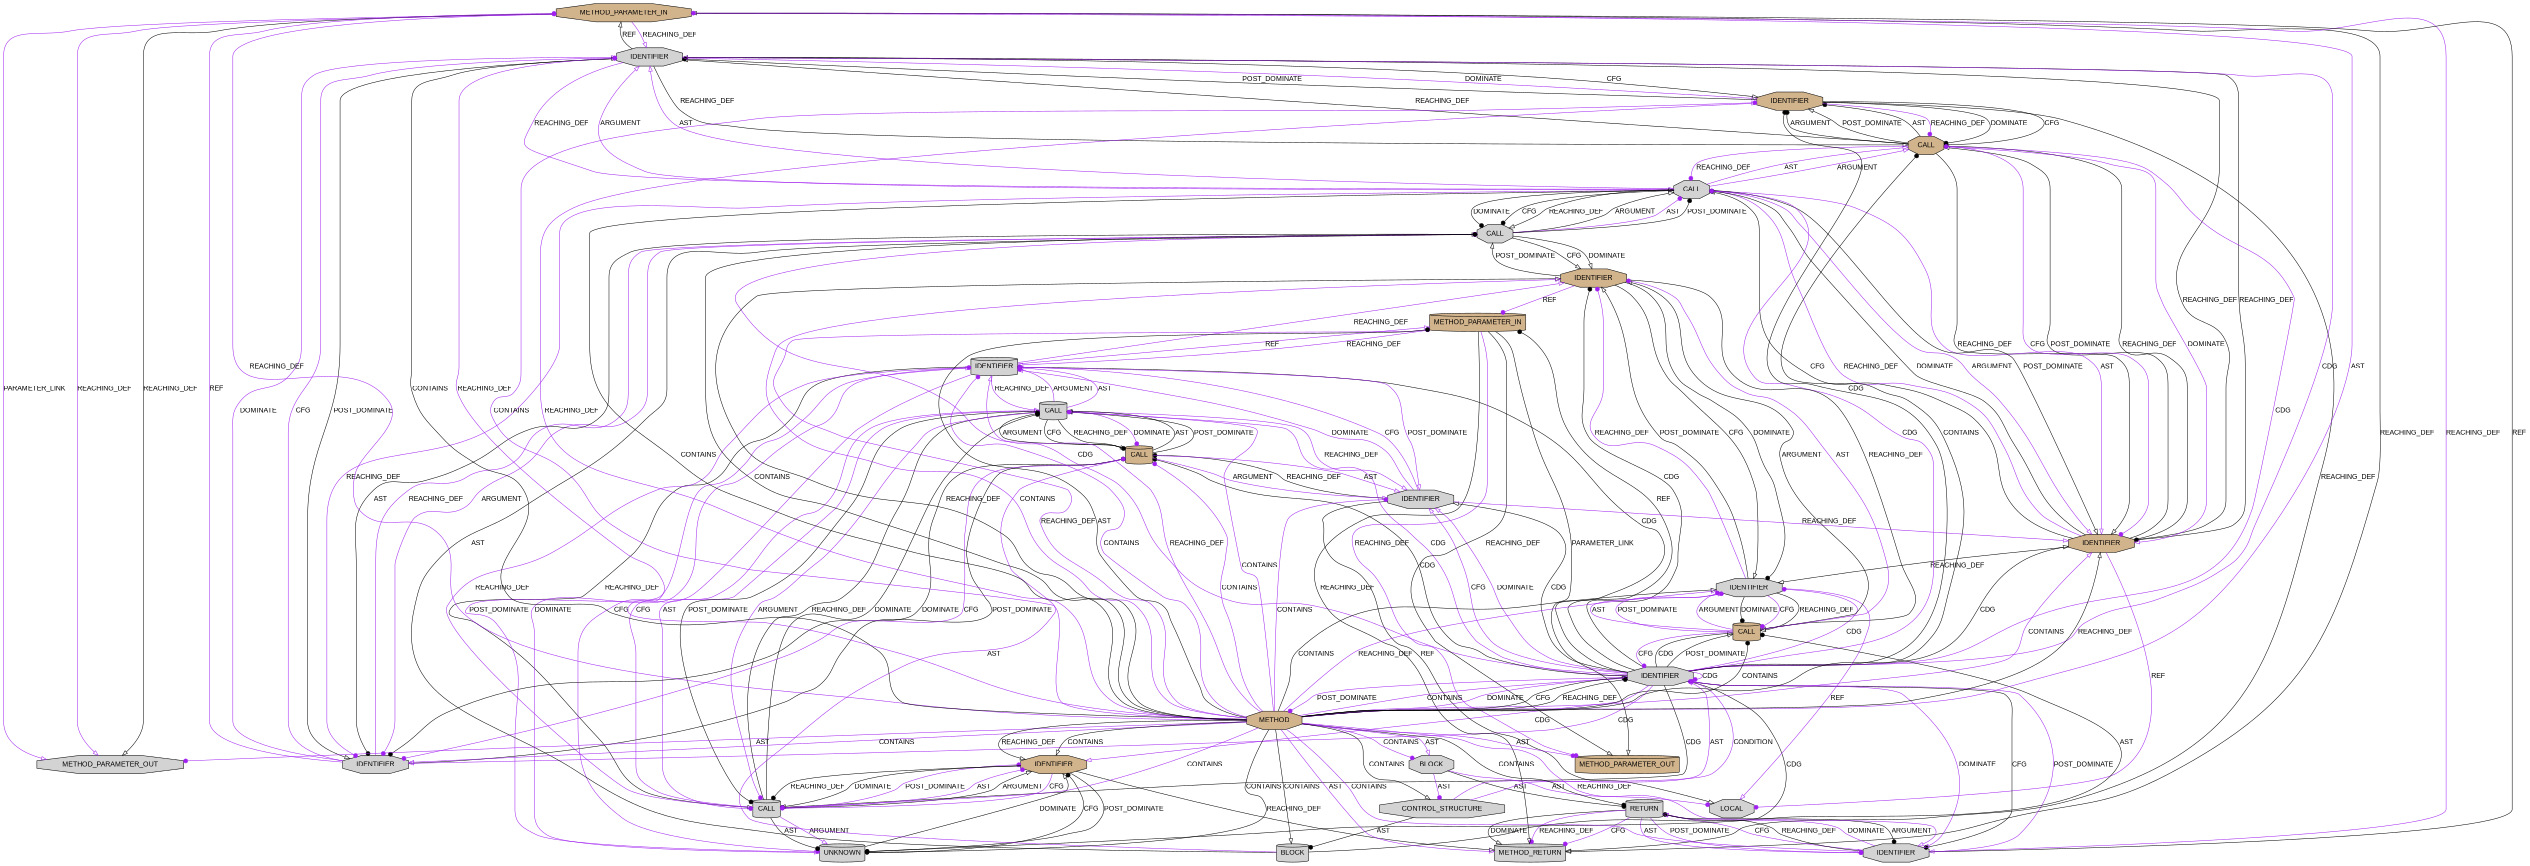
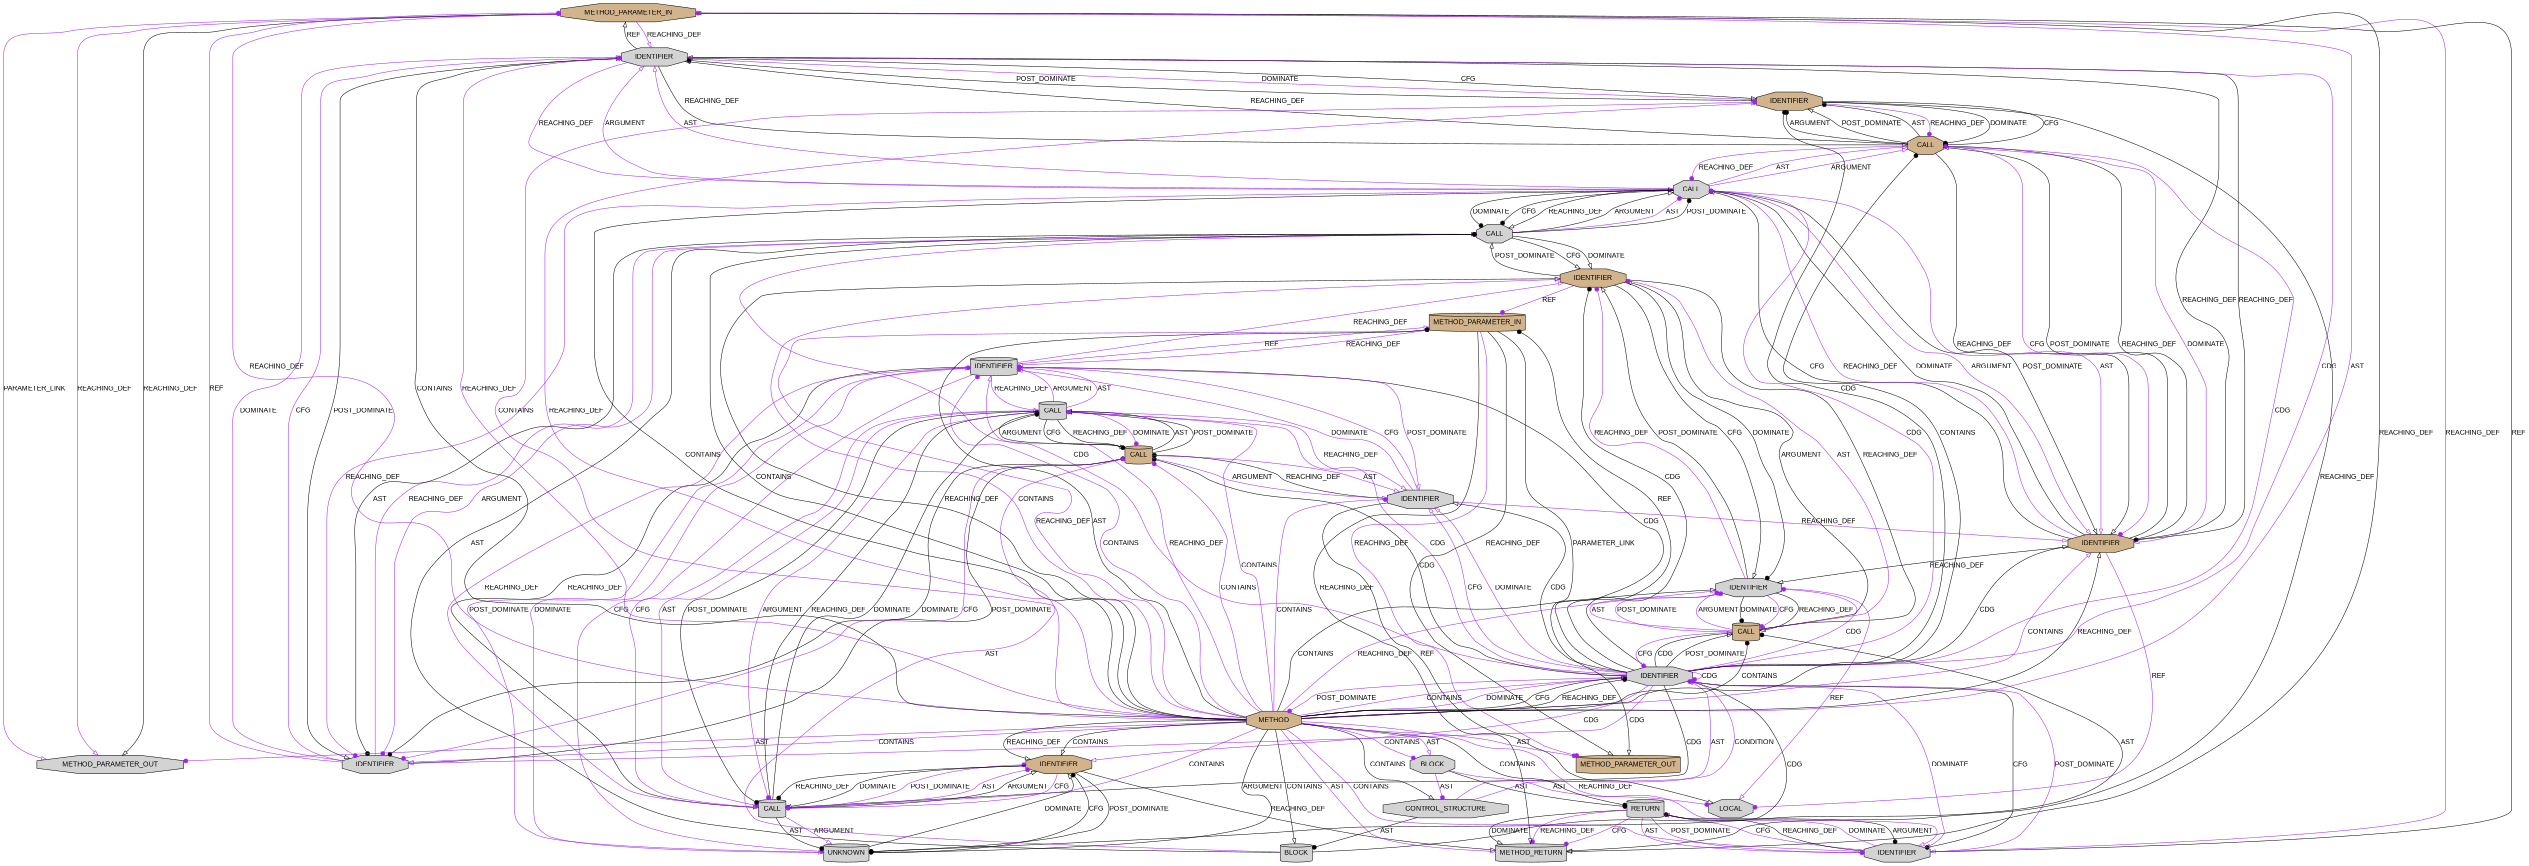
  digraph {
    fontname="Liberation Sans"
    node [CODE=crc COLUMN_NUMBER=3 LINE_NUMBER=3211 ORDER=1 TYPE_FULL_NAME=int fillcolor=lightgrey fontname="Liberation Sans" shape=octagon style=filled ARGUMENT_INDEX=-1]
    edge [arrowhead=onormal color=purple fontname="Liberation Sans"]
    n1 [CODE="u32 crc" COLUMN_NUMBER=25 EVALUATION_STRATEGY=BY_VALUE INDEX=1 IS_VARIADIC=false LINE_NUMBER=3205 NAME=crc TYPE_FULL_NAME=u32 fillcolor=tan label=METHOD_PARAMETER_IN ARGUMENT_INDEX=""]
    n2 [CODE="u32 crc" COLUMN_NUMBER=25 EVALUATION_STRATEGY=BY_VALUE INDEX=1 IS_VARIADIC=false LINE_NUMBER=3205 NAME=crc TYPE_FULL_NAME=u32 label=METHOD_PARAMETER_OUT ARGUMENT_INDEX=""]
    n3 [ARGUMENT_INDEX=1 COLUMN_NUMBER=16 NAME=crc TYPE_FULL_NAME=u32 label=IDENTIFIER]
    n4 [CODE=RET COLUMN_NUMBER=1 EVALUATION_STRATEGY=BY_VALUE LINE_NUMBER=3205 ORDER=4 TYPE_FULL_NAME=u32 label=METHOD_RETURN shape=cylinder ARGUMENT_INDEX=""]
    n5 [COLUMN_NUMBER=9 LINE_NUMBER=3215 NAME=crc TYPE_FULL_NAME=u32 label=IDENTIFIER]
    n6 [ARGUMENT_INDEX=3 CODE=len COLUMN_NUMBER=51 NAME=len ORDER=3 fillcolor=tan label=IDENTIFIER]
    n7 [ARGUMENT_INDEX=2 CODE="page_address(ceph_zero_page)" COLUMN_NUMBER=21 DISPATCH_TYPE=STATIC_DISPATCH METHOD_FULL_NAME=page_address NAME=page_address ORDER=2 TYPE_FULL_NAME="<empty>" fillcolor=tan label=CALL]
    n8 [ARGUMENT_INDEX=2 CODE="crc32c(crc, page_address(ceph_zero_page), len)" COLUMN_NUMBER=9 DISPATCH_TYPE=STATIC_DISPATCH METHOD_FULL_NAME=crc32c NAME=crc32c ORDER=2 TYPE_FULL_NAME="<empty>" label=CALL]
    n9 [ARGUMENT_INDEX=1 NAME=crc TYPE_FULL_NAME=u32 label=IDENTIFIER]
    n10 [ARGUMENT_INDEX=1 CODE=ceph_zero_page COLUMN_NUMBER=34 NAME=ceph_zero_page TYPE_FULL_NAME=ANY fillcolor=tan label=IDENTIFIER]
    n11 [CODE="return crc;" COLUMN_NUMBER=2 LINE_NUMBER=3215 ORDER=3 label=RETURN shape=cylinder TYPE_FULL_NAME=""]
    n12 [CODE=zero_len COLUMN_NUMBER=9 LINE_NUMBER=3209 NAME=zero_len label=IDENTIFIER]
    n13 [ARGUMENT_INDEX=1 CODE=zero_len COLUMN_NUMBER=13 LINE_NUMBER=3210 NAME=zero_len label=IDENTIFIER shape=cylinder]
    n14 [CODE="int zero_len" COLUMN_NUMBER=34 EVALUATION_STRATEGY=BY_VALUE INDEX=2 IS_VARIADIC=false LINE_NUMBER=3205 NAME=zero_len ORDER=2 fillcolor=tan label=METHOD_PARAMETER_IN shape=cylinder ARGUMENT_INDEX=""]
    n15 [ARGUMENT_INDEX=1 CODE=zero_len LINE_NUMBER=3212 NAME=zero_len fillcolor=tan label=IDENTIFIER]
    n16 [ARGUMENT_INDEX=2 CODE="(int)PAGE_SIZE" COLUMN_NUMBER=23 DISPATCH_TYPE=STATIC_DISPATCH LINE_NUMBER=3210 METHOD_FULL_NAME="<operator>.cast" NAME="<operator>.cast" ORDER=2 TYPE_FULL_NAME="<empty>" label=CALL shape=cylinder]
    n17 [ARGUMENT_INDEX=1 CODE=int COLUMN_NUMBER=24 CONTAINED_REF="<empty>" LINE_NUMBER=3210 PARSER_TYPE_NAME=CASTTypeId TYPE_FULL_NAME="<empty>" label=UNKNOWN shape=cylinder]
    n18 [ARGUMENT_INDEX=1 CODE=len LINE_NUMBER=3210 NAME=len label=IDENTIFIER]
    n19 [ARGUMENT_INDEX=2 CODE="min(zero_len, (int)PAGE_SIZE)" COLUMN_NUMBER=9 DISPATCH_TYPE=STATIC_DISPATCH LINE_NUMBER=3210 METHOD_FULL_NAME=min NAME=min ORDER=2 TYPE_FULL_NAME="<empty>" label=CALL shape=cylinder]
    n20 [CODE="int zero_len" COLUMN_NUMBER=34 EVALUATION_STRATEGY=BY_VALUE INDEX=2 IS_VARIADIC=false LINE_NUMBER=3205 NAME=zero_len ORDER=2 fillcolor=tan label=METHOD_PARAMETER_OUT shape=cylinder ARGUMENT_INDEX=""]
    n21 [ARGUMENT_INDEX=2 CODE=len COLUMN_NUMBER=15 LINE_NUMBER=3212 NAME=len ORDER=2 label=IDENTIFIER]
    n22 [CODE="zero_len -= len" DISPATCH_TYPE=STATIC_DISPATCH LINE_NUMBER=3212 METHOD_FULL_NAME="<operator>.assignmentMinus" NAME="<operator>.assignmentMinus" ORDER=3 TYPE_FULL_NAME="<empty>" fillcolor=tan label=CALL shape=cylinder]
    n23 [CODE="crc = crc32c(crc, page_address(ceph_zero_page), len)" DISPATCH_TYPE=STATIC_DISPATCH METHOD_FULL_NAME="<operator>.assignment" NAME="<operator>.assignment" ORDER=2 TYPE_FULL_NAME="<empty>" label=CALL]
    n24 [ARGUMENT_INDEX=2 CODE=PAGE_SIZE COLUMN_NUMBER=28 LINE_NUMBER=3210 NAME=PAGE_SIZE ORDER=2 TYPE_FULL_NAME=ANY fillcolor=tan label=IDENTIFIER]
    n25 [CODE="int len" COLUMN_NUMBER=6 LINE_NUMBER=3207 NAME=len label=LOCAL ARGUMENT_INDEX=""]
    n26 [CODE="len = min(zero_len, (int)PAGE_SIZE)" DISPATCH_TYPE=STATIC_DISPATCH LINE_NUMBER=3210 METHOD_FULL_NAME="<operator>.assignment" NAME="<operator>.assignment" TYPE_FULL_NAME="<empty>" fillcolor=tan label=CALL shape=cylinder]
    n27 [CODE="{\n		len = min(zero_len, (int)PAGE_SIZE);\n		crc = crc32c(crc, page_address(ceph_zero_page), len);\n		zero_len -= len;\n	}" COLUMN_NUMBER=19 LINE_NUMBER=3209 ORDER=2 TYPE_FULL_NAME=void label=BLOCK shape=cylinder]
    n28 [CODE="{\n	int len;\n\n	while (zero_len) {\n		len = min(zero_len, (int)PAGE_SIZE);\n		crc = crc32c(crc, page_address(ceph_zero_page), len);\n		zero_len -= len;\n	}\n\n	return crc;\n}" COLUMN_NUMBER=1 LINE_NUMBER=3206 ORDER=3 TYPE_FULL_NAME=void label=BLOCK]
    n29 [CODE="while (zero_len)" COLUMN_NUMBER=2 CONTROL_STRUCTURE_TYPE=WHILE LINE_NUMBER=3209 ORDER=2 PARSER_TYPE_NAME="<empty>" label=CONTROL_STRUCTURE TYPE_FULL_NAME=""]
    n30 [AST_PARENT_FULL_NAME="messenger_v2.c:<global>" AST_PARENT_TYPE=TYPE_DECL CODE="static u32 crc32c_zeros(u32 crc, int zero_len)\n{\n	int len;\n\n	while (zero_len) {\n		len = min(zero_len, (int)PAGE_SIZE);\n		crc = crc32c(crc, page_address(ceph_zero_page), len);\n		zero_len -= len;\n	}\n\n	return crc;\n}" COLUMN_NUMBER=1 COLUMN_NUMBER_END=1 FILENAME="messenger_v2.c" FULL_NAME=crc32c_zeros IS_EXTERNAL=false LINE_NUMBER=3205 LINE_NUMBER_END=3216 NAME=crc32c_zeros ORDER=120 SIGNATURE="u32 crc32c_zeros (u32,int)" fillcolor=tan label=METHOD TYPE_FULL_NAME="" ARGUMENT_INDEX=""]
    n1 -> n2 [label=PARAMETER_LINK]
    n1 -> n2 [VARIABLE=crc label=REACHING_DEF]
    n1 -> n2 [VARIABLE=crc color=black label=REACHING_DEF]
    n1 -> n3 [VARIABLE=crc label=REACHING_DEF]
    n1 -> n4 [VARIABLE=crc color=black label=REACHING_DEF]
    n1 -> n5 [VARIABLE=crc label=REACHING_DEF]
    n3 -> n1 [color=black label=REF]
    n3 -> n6 [VARIABLE=crc arrowhead=dot color=black label=REACHING_DEF]
    n3 -> n7 [VARIABLE=crc color=black label=REACHING_DEF]
    n3 -> n8 [VARIABLE=crc label=REACHING_DEF]
    n3 -> n9 [color=black label=POST_DOMINATE]
    n3 -> n10 [label=DOMINATE]
    n3 -> n10 [color=black label=CFG]
    n5 -> n1 [color=black label=REF]
    n5 -> n11 [label=CFG]
    n5 -> n11 [VARIABLE=crc arrowhead=dot color=black label=REACHING_DEF]
    n5 -> n11 [label=DOMINATE]
    n5 -> n12 [arrowhead=dot label=POST_DOMINATE]
    n6 -> n3 [VARIABLE=len color=black label=REACHING_DEF]
    n6 -> n7 [color=black label=POST_DOMINATE]
    n6 -> n7 [VARIABLE=len arrowhead=dot color=black label=REACHING_DEF]
    n6 -> n8 [color=black label=CFG]
    n6 -> n8 [VARIABLE=len arrowhead=dot label=REACHING_DEF]
    n6 -> n8 [arrowhead=dot color=black label=DOMINATE]
    n6 -> n21 [VARIABLE=len color=black label=REACHING_DEF]
    n6 -> n25 [arrowhead=dot label=REF]
    n7 -> n3 [VARIABLE="page_address(ceph_zero_page)" color=black label=REACHING_DEF]
    n7 -> n6 [label=DOMINATE]
    n7 -> n6 [VARIABLE="page_address(ceph_zero_page)" color=black label=REACHING_DEF]
    n7 -> n6 [arrowhead=dot label=CFG]
    n7 -> n8 [VARIABLE="page_address(ceph_zero_page)" arrowhead=dot label=REACHING_DEF]
    n7 -> n10 [arrowhead=dot color=black label=ARGUMENT]
    n7 -> n10 [color=black label=POST_DOMINATE]
    n7 -> n10 [arrowhead=dot color=black label=AST]
    n8 -> n3 [label=ARGUMENT]
    n8 -> n3 [label=AST]
    n8 -> n6 [label=ARGUMENT]
    n8 -> n6 [label=AST]
    n8 -> n6 [color=black label=POST_DOMINATE]
    n8 -> n7 [label=AST]
    n8 -> n7 [label=ARGUMENT]
    n8 -> n9 [VARIABLE="crc32c(crc, page_address(ceph_zero_page), len)" arrowhead=dot label=REACHING_DEF]
    n8 -> n23 [arrowhead=dot color=black label=DOMINATE]
    n8 -> n23 [arrowhead=dot color=black label=CFG]
    n8 -> n23 [VARIABLE="crc32c(crc, page_address(ceph_zero_page), len)" color=black label=REACHING_DEF]
    n9 -> n1 [arrowhead=dot label=REF]
    n9 -> n3 [label=DOMINATE]
    n9 -> n3 [arrowhead=dot label=CFG]
    n9 -> n23 [VARIABLE=crc arrowhead=dot label=REACHING_DEF]
    n9 -> n26 [arrowhead=dot color=black label=POST_DOMINATE]
    n10 -> n3 [arrowhead=dot color=black label=POST_DOMINATE]
    n10 -> n4 [VARIABLE=ceph_zero_page color=black label=REACHING_DEF]
    n10 -> n7 [VARIABLE=ceph_zero_page arrowhead=dot label=REACHING_DEF]
    n10 -> n7 [arrowhead=dot color=black label=CFG]
    n10 -> n7 [arrowhead=dot color=black label=DOMINATE]
    n11 -> n4 [color=black label=DOMINATE]
    n11 -> n4 [VARIABLE="<RET>" arrowhead=dot label=REACHING_DEF]
    n11 -> n4 [arrowhead=dot label=CFG]
    n11 -> n5 [arrowhead=dot color=black label=ARGUMENT]
    n11 -> n5 [arrowhead=dot label=POST_DOMINATE]
    n11 -> n5 [arrowhead=dot label=AST]
    n12 -> n3 [label=CDG]
    n12 -> n5 [arrowhead=dot color=black label=CFG]
    n12 -> n5 [label=DOMINATE]
    n12 -> n6 [color=black label=CDG]
    n12 -> n7 [arrowhead=dot label=CDG]
    n12 -> n8 [arrowhead=dot label=CDG]
    n12 -> n9 [label=CDG]
    n12 -> n10 [arrowhead=dot color=black label=CDG]
    n12 -> n12 [arrowhead=dot label=CDG]
    n12 -> n13 [arrowhead=dot color=black label=CDG]
    n12 -> n14 [arrowhead=dot color=black label=REF]
    n12 -> n15 [arrowhead=dot color=black label=CDG]
    n12 -> n16 [arrowhead=dot color=black label=CDG]
    n12 -> n17 [arrowhead=dot color=black label=CDG]
    n12 -> n18 [label=CFG]
    n12 -> n18 [label=DOMINATE]
    n12 -> n18 [color=black label=CDG]
    n12 -> n19 [label=CDG]
    n12 -> n21 [arrowhead=dot label=CDG]
    n12 -> n22 [color=black label=CDG]
    n12 -> n22 [color=black label=POST_DOMINATE]
    n12 -> n23 [arrowhead=dot label=CDG]
    n12 -> n24 [label=CDG]
    n12 -> n26 [arrowhead=dot color=black label=CDG]
    n12 -> n30 [arrowhead=dot label=POST_DOMINATE]
    n13 -> n14 [label=REF]
    n13 -> n15 [VARIABLE=zero_len label=REACHING_DEF]
    n13 -> n16 [VARIABLE=zero_len color=black label=REACHING_DEF]
    n13 -> n17 [label=DOMINATE]
    n13 -> n17 [arrowhead=dot label=CFG]
    n13 -> n18 [label=POST_DOMINATE]
    n13 -> n19 [VARIABLE=zero_len label=REACHING_DEF]
    n14 -> n4 [VARIABLE=zero_len color=black label=REACHING_DEF]
    n14 -> n13 [VARIABLE=zero_len label=REACHING_DEF]
    n14 -> n20 [VARIABLE=zero_len arrowhead=dot label=REACHING_DEF]
    n14 -> n20 [VARIABLE=zero_len color=black label=REACHING_DEF]
    n14 -> n20 [color=black label=PARAMETER_LINK]
    n15 -> n14 [arrowhead=dot label=REF]
    n15 -> n21 [arrowhead=dot color=black label=DOMINATE]
    n15 -> n21 [color=black label=CFG]
    n15 -> n22 [VARIABLE=zero_len color=black label=REACHING_DEF]
    n15 -> n23 [color=black label=POST_DOMINATE]
    n16 -> n13 [VARIABLE="(int)PAGE_SIZE" arrowhead=dot label=REACHING_DEF]
    n16 -> n17 [label=ARGUMENT]
    n16 -> n17 [arrowhead=dot color=black label=AST]
    n16 -> n19 [VARIABLE="(int)PAGE_SIZE" arrowhead=dot color=black label=REACHING_DEF]
    n16 -> n19 [arrowhead=dot color=black label=DOMINATE]
    n16 -> n19 [label=CFG]
    n16 -> n24 [arrowhead=dot label=POST_DOMINATE]
    n16 -> n24 [arrowhead=dot label=AST]
    n16 -> n24 [color=black label=ARGUMENT]
    n17 -> n13 [label=POST_DOMINATE]
    n17 -> n24 [color=black label=DOMINATE]
    n17 -> n24 [arrowhead=dot color=black label=CFG]
    n18 -> n6 [VARIABLE=len label=REACHING_DEF]
    n18 -> n13 [label=DOMINATE]
    n18 -> n13 [arrowhead=dot label=CFG]
    n18 -> n25 [color=black label=REF]
    n18 -> n26 [VARIABLE=len arrowhead=dot color=black label=REACHING_DEF]
    n19 -> n13 [arrowhead=dot label=ARGUMENT]
    n19 -> n13 [label=AST]
    n19 -> n16 [arrowhead=dot label=AST]
    n19 -> n16 [arrowhead=dot color=black label=POST_DOMINATE]
    n19 -> n16 [arrowhead=dot label=ARGUMENT]
    n19 -> n18 [VARIABLE="min(zero_len, (int)PAGE_SIZE)" label=REACHING_DEF]
    n19 -> n26 [color=black label=CFG]
    n19 -> n26 [VARIABLE="min(zero_len, (int)PAGE_SIZE)" arrowhead=dot color=black label=REACHING_DEF]
    n19 -> n26 [arrowhead=dot label=DOMINATE]
    n21 -> n15 [VARIABLE=len arrowhead=dot label=REACHING_DEF]
    n21 -> n15 [color=black label=POST_DOMINATE]
    n21 -> n22 [arrowhead=dot color=black label=DOMINATE]
    n21 -> n22 [arrowhead=dot label=CFG]
    n21 -> n22 [VARIABLE=len color=black label=REACHING_DEF]
    n21 -> n25 [label=REF]
    n22 -> n12 [arrowhead=dot label=CFG]
    n22 -> n15 [color=black label=ARGUMENT]
    n22 -> n15 [arrowhead=dot label=AST]
    n22 -> n21 [arrowhead=dot label=AST]
    n22 -> n21 [label=POST_DOMINATE]
    n22 -> n21 [arrowhead=dot label=ARGUMENT]
    n23 -> n8 [color=black label=ARGUMENT]
    n23 -> n8 [arrowhead=dot label=AST]
    n23 -> n8 [arrowhead=dot color=black label=POST_DOMINATE]
    n23 -> n9 [arrowhead=dot label=ARGUMENT]
    n23 -> n9 [arrowhead=dot color=black label=AST]
    n23 -> n15 [color=black label=CFG]
    n23 -> n15 [color=black label=DOMINATE]
    n24 -> n4 [VARIABLE=PAGE_SIZE color=black label=REACHING_DEF]
    n24 -> n16 [arrowhead=dot label=CFG]
    n24 -> n16 [VARIABLE=PAGE_SIZE arrowhead=dot color=black label=REACHING_DEF]
    n24 -> n16 [color=black label=DOMINATE]
    n24 -> n17 [arrowhead=dot color=black label=POST_DOMINATE]
    n26 -> n9 [arrowhead=dot color=black label=DOMINATE]
    n26 -> n9 [arrowhead=dot label=CFG]
    n26 -> n18 [label=AST]
    n26 -> n18 [label=ARGUMENT]
    n26 -> n19 [color=black label=AST]
    n26 -> n19 [color=black label=POST_DOMINATE]
    n26 -> n19 [arrowhead=dot color=black label=ARGUMENT]
    n27 -> n22 [arrowhead=dot color=black label=AST]
    n27 -> n23 [color=black label=AST]
    n27 -> n26 [arrowhead=dot label=AST]
    n28 -> n11 [arrowhead=dot color=black label=AST]
    n28 -> n25 [arrowhead=dot label=AST]
    n28 -> n29 [arrowhead=dot label=AST]
    n29 -> n12 [label=AST]
    n29 -> n12 [arrowhead=dot label=CONDITION]
    n29 -> n27 [arrowhead=dot color=black label=AST]
    n30 -> n1 [arrowhead=dot label=REACHING_DEF]
    n30 -> n1 [arrowhead=dot label=AST]
    n30 -> n2 [arrowhead=dot label=AST]
    n30 -> n3 [color=black label=CONTAINS]
    n30 -> n3 [arrowhead=dot label=REACHING_DEF]
    n30 -> n4 [label=AST]
    n30 -> n5 [label=CONTAINS]
    n30 -> n5 [label=REACHING_DEF]
    n30 -> n6 [color=black label=REACHING_DEF]
    n30 -> n6 [label=CONTAINS]
    n30 -> n7 [arrowhead=dot color=black label=CONTAINS]
    n30 -> n8 [color=black label=CONTAINS]
    n30 -> n9 [label=CONTAINS]
    n30 -> n10 [arrowhead=dot label=CONTAINS]
    n30 -> n10 [label=REACHING_DEF]
    n30 -> n11 [arrowhead=dot color=black label=CONTAINS]
    n30 -> n12 [label=CONTAINS]
    n30 -> n12 [arrowhead=dot label=DOMINATE]
    n30 -> n12 [color=black label=CFG]
    n30 -> n12 [arrowhead=dot color=black label=REACHING_DEF]
    n30 -> n13 [arrowhead=dot label=CONTAINS]
    n30 -> n13 [label=REACHING_DEF]
    n30 -> n14 [arrowhead=dot label=REACHING_DEF]
    n30 -> n14 [arrowhead=dot color=black label=AST]
    n30 -> n15 [color=black label=REACHING_DEF]
    n30 -> n15 [label=CONTAINS]
    n30 -> n16 [arrowhead=dot label=CONTAINS]
-   n30 -> n17 [arrowhead=dot color=black label=CONTAINS]
+   n30 -> n17 [arrowhead=dot color=black label=ARGUMENT]
    n30 -> n18 [arrowhead=dot label=CONTAINS]
    n30 -> n19 [arrowhead=dot label=CONTAINS]
    n30 -> n20 [arrowhead=dot label=AST]
    n30 -> n21 [color=black label=CONTAINS]
    n30 -> n21 [label=REACHING_DEF]
    n30 -> n22 [arrowhead=dot color=black label=CONTAINS]
    n30 -> n23 [arrowhead=dot color=black label=CONTAINS]
    n30 -> n24 [color=black label=REACHING_DEF]
    n30 -> n24 [color=black label=CONTAINS]
    n30 -> n26 [arrowhead=dot label=CONTAINS]
    n30 -> n27 [color=black label=CONTAINS]
    n30 -> n28 [arrowhead=dot label=CONTAINS]
    n30 -> n28 [label=AST]
    n30 -> n29 [color=black label=CONTAINS]
  }
